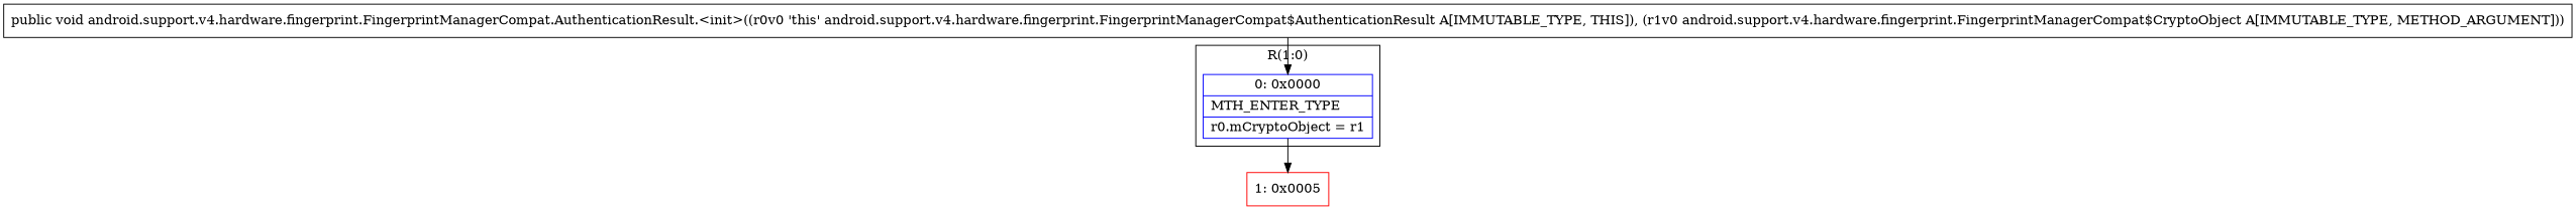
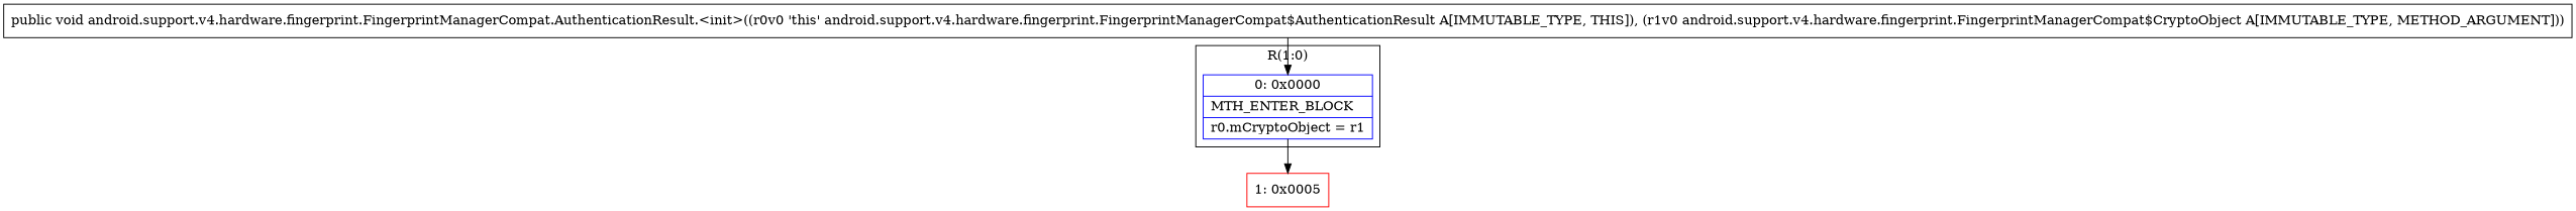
  digraph {
    node [shape=record]
-   n1 [color=blue label="{0\:\ 0x0000|MTH_ENTER_TYPE\l|r0.mCryptoObject = r1\l}"]
+   n1 [color=blue label="{0\:\ 0x0000|MTH_ENTER_BLOCK\l|r0.mCryptoObject = r1\l}"]
    n2 [color=red label="{1\:\ 0x0005}"]
    n3 [label="{public void android.support.v4.hardware.fingerprint.FingerprintManagerCompat.AuthenticationResult.\<init\>((r0v0 'this' android.support.v4.hardware.fingerprint.FingerprintManagerCompat$AuthenticationResult A[IMMUTABLE_TYPE, THIS]), (r1v0 android.support.v4.hardware.fingerprint.FingerprintManagerCompat$CryptoObject A[IMMUTABLE_TYPE, METHOD_ARGUMENT])) }"]
    subgraph cluster_1 {
      label="R(1:0)"
      n1
    }
    n1 -> n2
    n3 -> n1
  }
